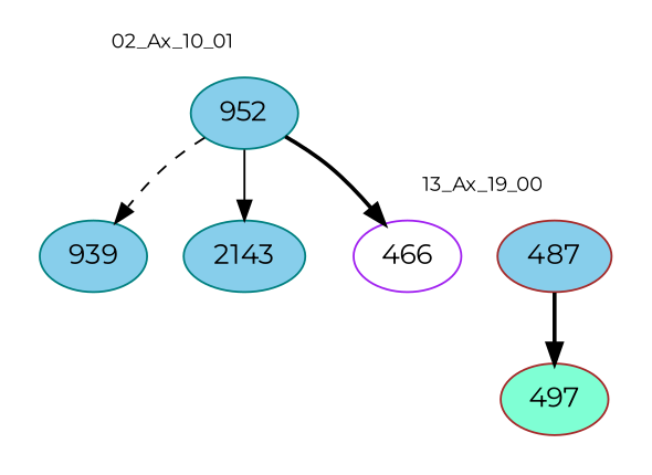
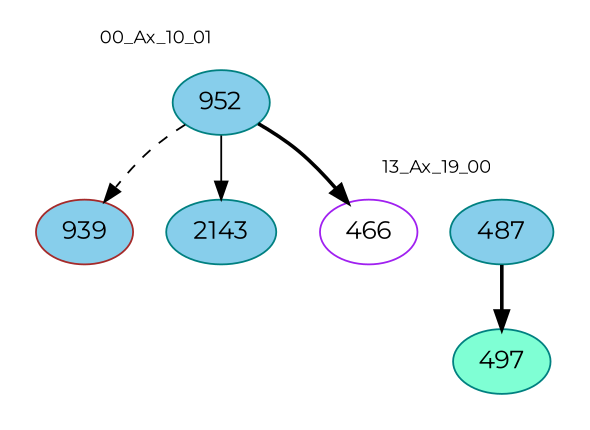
  digraph {
    fontname=Montserrat
    node [color=teal fillcolor=skyblue fontname=Montserrat style=filled]
    edge [color=black fontname=Montserrat style=bold]
    n1 [label=952]
-   n2 [label=939]
+   n2 [color=brown label=939]
    n3 [label=2143]
-   n4 [color=brown label=487]
+   n4 [label=487]
    n5 [color=purple fillcolor=white label=466]
-   n6 [color=brown fillcolor=aquamarine label=497]
+   n6 [fillcolor=aquamarine label=497]
    subgraph cluster_1 {
      color=white
      fontsize=10
-     label="02_Ax_10_01"
+     label="00_Ax_10_01"
      n1
      n2
      n3
    }
    subgraph cluster_2 {
      color=white
      fontsize=10
      label="13_Ax_19_00"
      n4
      n5
      n6
    }
    n1 -> n2 [style=dashed]
    n1 -> n3 [style=solid]
    n1 -> n5
    n4 -> n6
  }
